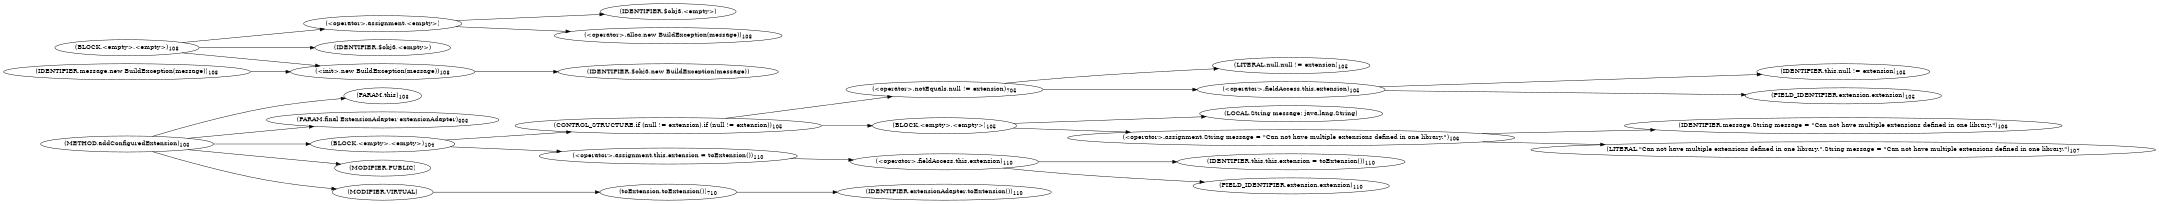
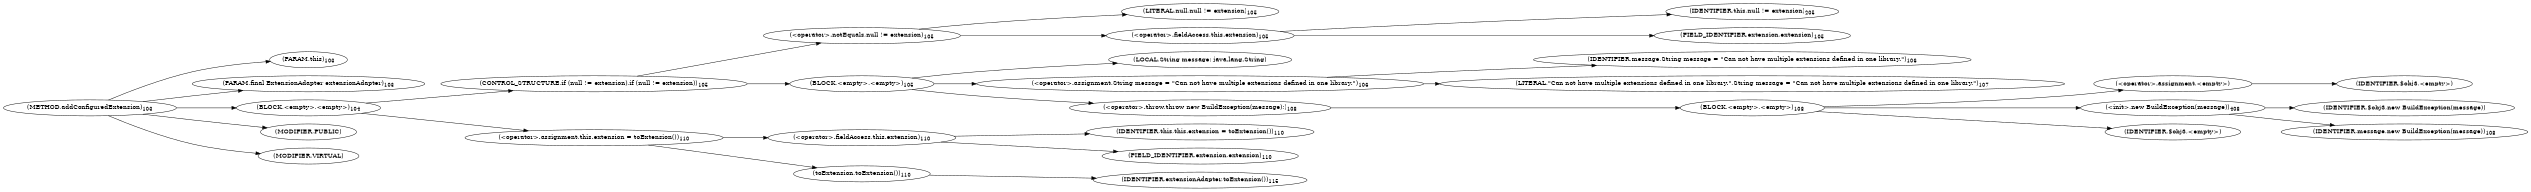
  digraph {
    rankdir=LR
    n1 [label=<(METHOD,addConfiguredExtension)<SUB>103</SUB>>]
    n2 [label=<(PARAM,this)<SUB>103</SUB>>]
-   n3 [label=<(PARAM,final ExtensionAdapter extensionAdapter)<SUB>303</SUB>>]
+   n3 [label=<(PARAM,final ExtensionAdapter extensionAdapter)<SUB>103</SUB>>]
    n4 [label=<(BLOCK,&lt;empty&gt;,&lt;empty&gt;)<SUB>104</SUB>>]
    n5 [label=<(MODIFIER,PUBLIC)>]
    n6 [label=<(MODIFIER,VIRTUAL)>]
    n7 [label=<(CONTROL_STRUCTURE,if (null != extension),if (null != extension))<SUB>105</SUB>>]
    n8 [label=<(&lt;operator&gt;.assignment,this.extension = toExtension())<SUB>110</SUB>>]
-   n9 [label=<(&lt;operator&gt;.notEquals,null != extension)<SUB>705</SUB>>]
+   n9 [label=<(&lt;operator&gt;.notEquals,null != extension)<SUB>105</SUB>>]
    n10 [label=<(BLOCK,&lt;empty&gt;,&lt;empty&gt;)<SUB>105</SUB>>]
    n11 [label=<(&lt;operator&gt;.fieldAccess,this.extension)<SUB>110</SUB>>]
-   n12 [label=<(toExtension,toExtension())<SUB>710</SUB>>]
+   n12 [label=<(toExtension,toExtension())<SUB>110</SUB>>]
    n13 [label=<(LITERAL,null,null != extension)<SUB>105</SUB>>]
    n14 [label=<(&lt;operator&gt;.fieldAccess,this.extension)<SUB>105</SUB>>]
    n15 [label=<(LOCAL,String message: java.lang.String)>]
    n16 [label=<(&lt;operator&gt;.assignment,String message = &quot;Can not have multiple extensions defined in one library.&quot;)<SUB>106</SUB>>]
-   n18 [label=<(IDENTIFIER,this,null != extension)<SUB>105</SUB>>]
+   n17 [label=<(&lt;operator&gt;.throw,throw new BuildException(message);)<SUB>108</SUB>>]
+   n18 [label=<(IDENTIFIER,this,null != extension)<SUB>205</SUB>>]
    n19 [label=<(FIELD_IDENTIFIER,extension,extension)<SUB>105</SUB>>]
    n20 [label=<(IDENTIFIER,message,String message = &quot;Can not have multiple extensions defined in one library.&quot;)<SUB>106</SUB>>]
    n21 [label=<(LITERAL,&quot;Can not have multiple extensions defined in one library.&quot;,String message = &quot;Can not have multiple extensions defined in one library.&quot;)<SUB>107</SUB>>]
    n22 [label=<(BLOCK,&lt;empty&gt;,&lt;empty&gt;)<SUB>108</SUB>>]
    n23 [label=<(&lt;operator&gt;.assignment,&lt;empty&gt;)>]
-   n24 [label=<(&lt;init&gt;,new BuildException(message))<SUB>108</SUB>>]
+   n24 [label=<(&lt;init&gt;,new BuildException(message))<SUB>408</SUB>>]
    n25 [label=<(IDENTIFIER,$obj3,&lt;empty&gt;)>]
    n26 [label=<(IDENTIFIER,$obj3,&lt;empty&gt;)>]
-   n27 [label=<(&lt;operator&gt;.alloc,new BuildException(message))<SUB>108</SUB>>]
    n28 [label=<(IDENTIFIER,$obj3,new BuildException(message))>]
    n29 [label=<(IDENTIFIER,message,new BuildException(message))<SUB>108</SUB>>]
    n30 [label=<(IDENTIFIER,this,this.extension = toExtension())<SUB>110</SUB>>]
    n31 [label=<(FIELD_IDENTIFIER,extension,extension)<SUB>110</SUB>>]
-   n32 [label=<(IDENTIFIER,extensionAdapter,toExtension())<SUB>110</SUB>>]
+   n32 [label=<(IDENTIFIER,extensionAdapter,toExtension())<SUB>115</SUB>>]
    n1 -> n2
    n1 -> n3
    n1 -> n4
    n1 -> n5
    n1 -> n6
    n4 -> n7
    n4 -> n8
    n7 -> n9
    n7 -> n10
    n8 -> n11
-   n6 -> n12
+   n8 -> n12
    n9 -> n13
    n9 -> n14
    n10 -> n15
    n10 -> n16
+   n10 -> n17
    n11 -> n30
    n11 -> n31
    n12 -> n32
    n14 -> n18
    n14 -> n19
    n16 -> n20
    n16 -> n21
+   n17 -> n22
    n22 -> n23
    n22 -> n24
    n22 -> n25
    n23 -> n26
-   n23 -> n27
    n24 -> n28
-   n29 -> n24
+   n24 -> n29
  }
